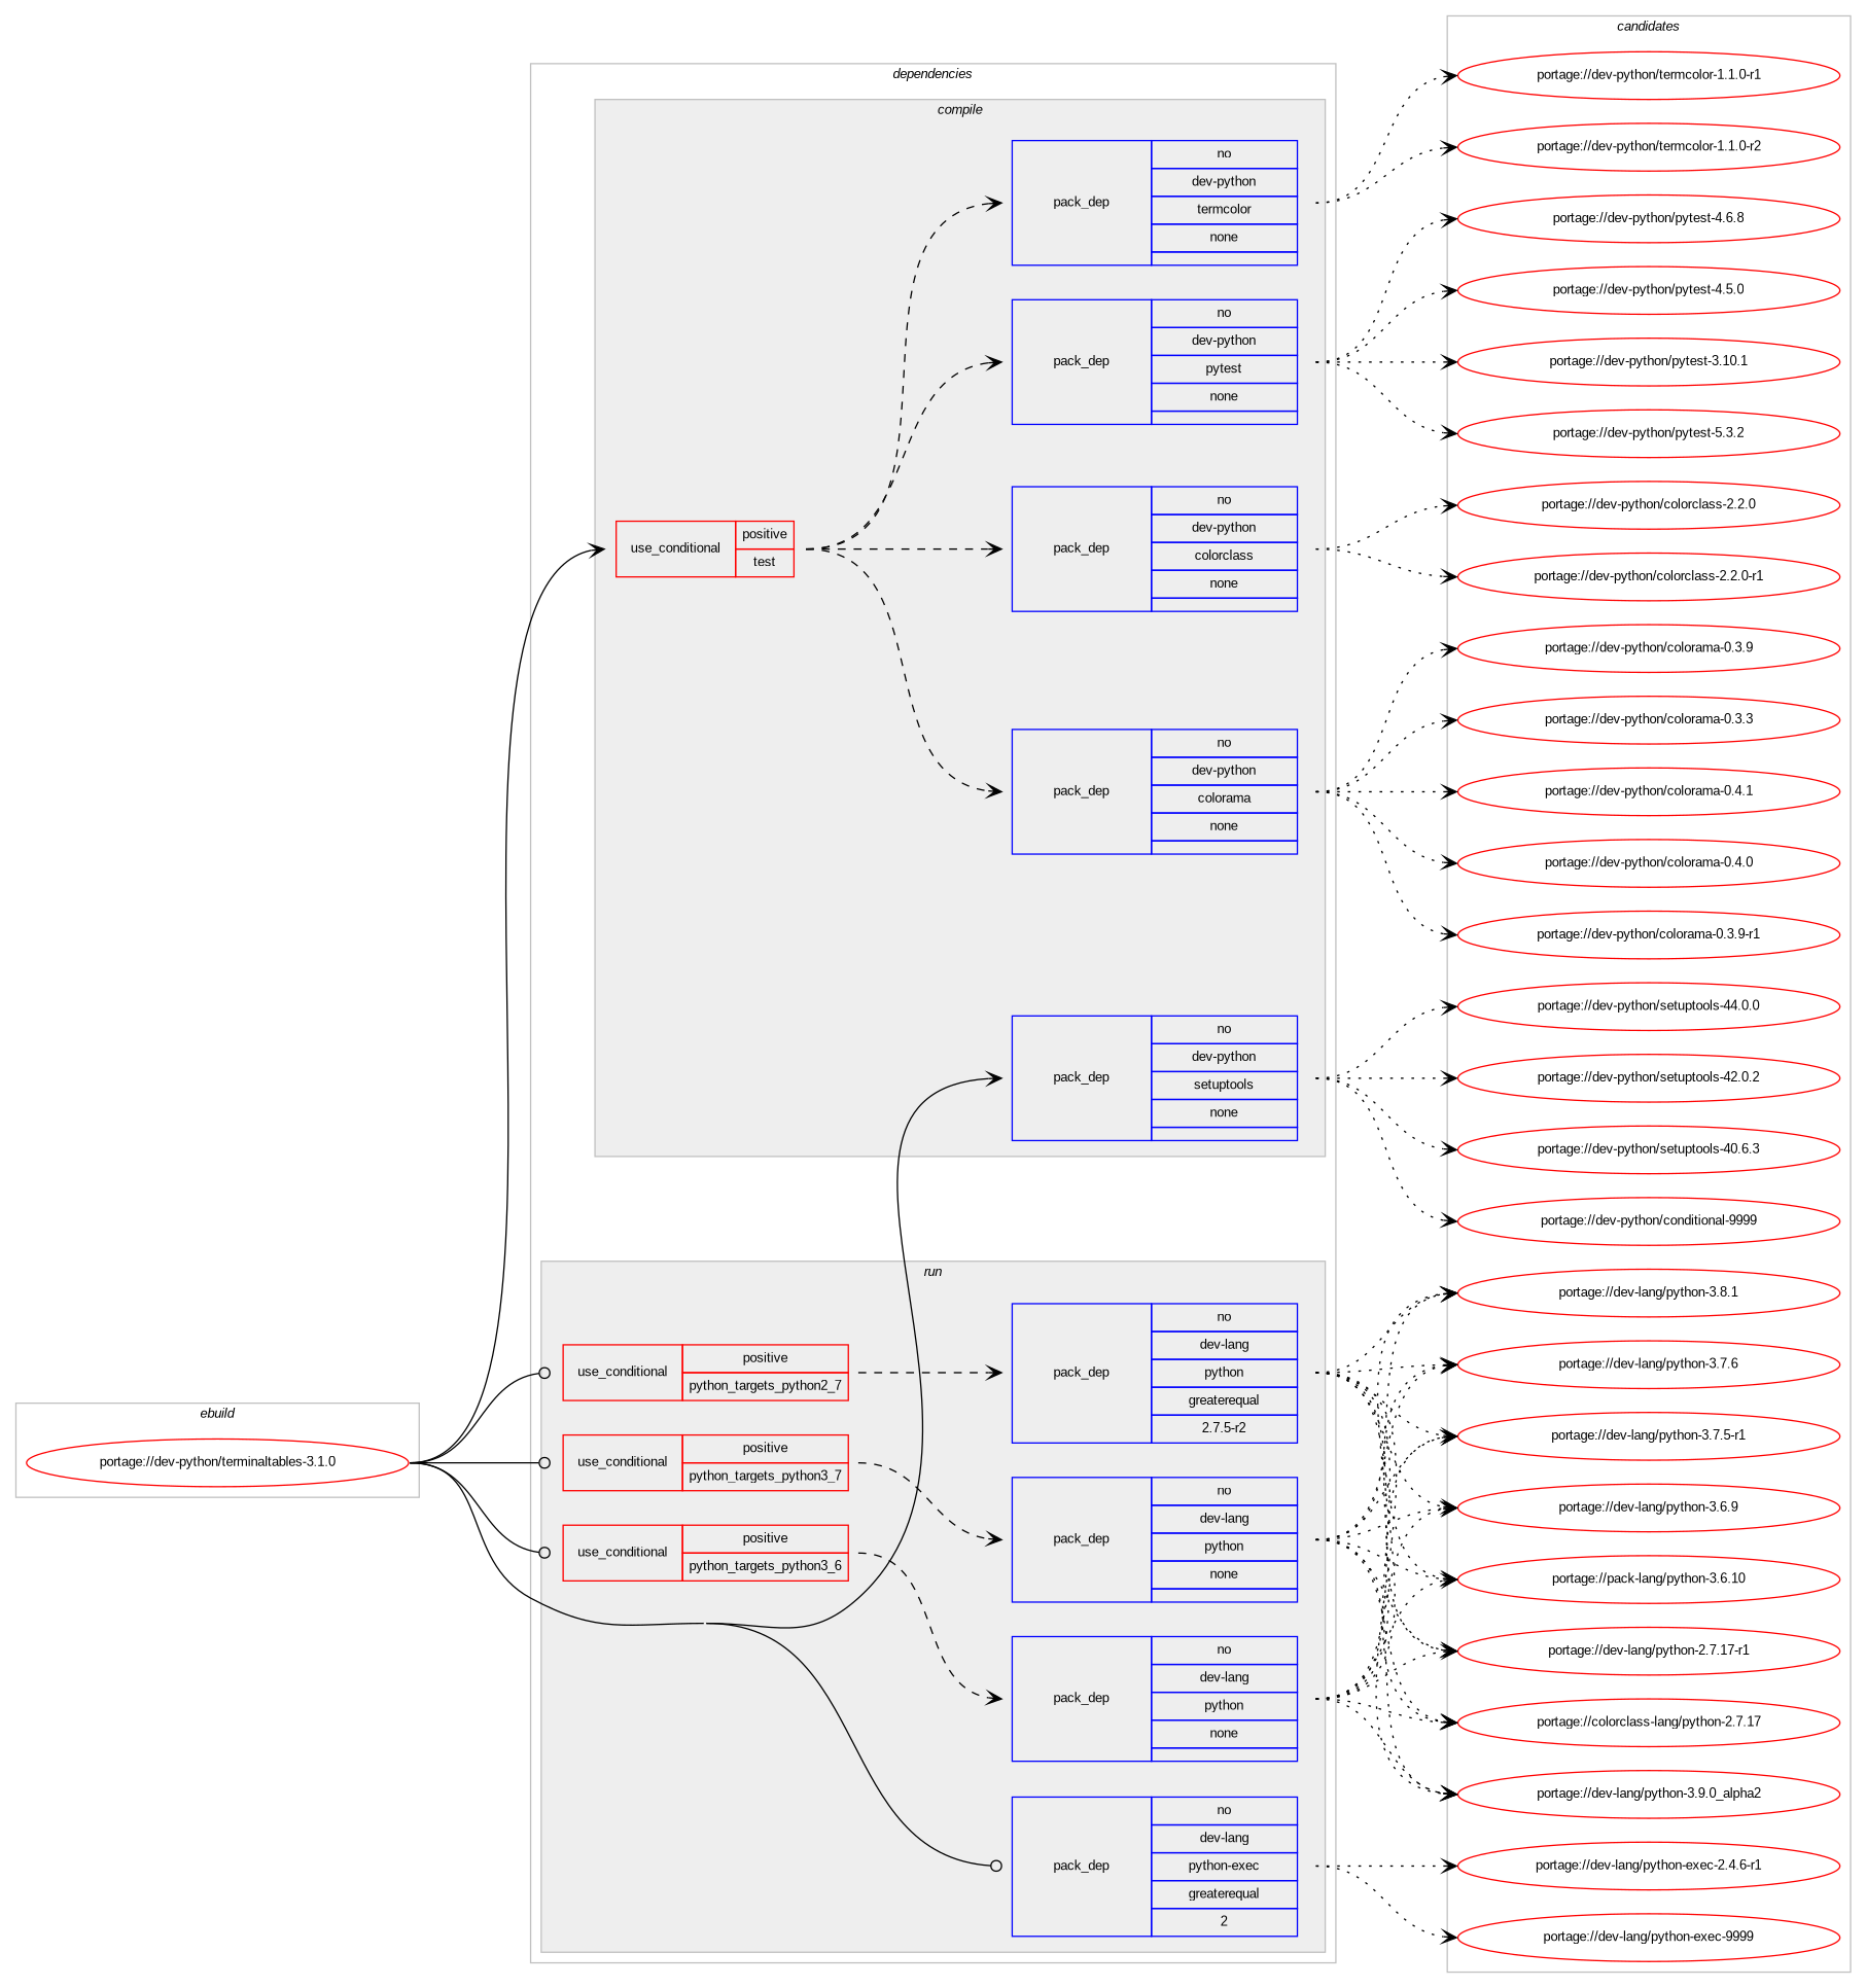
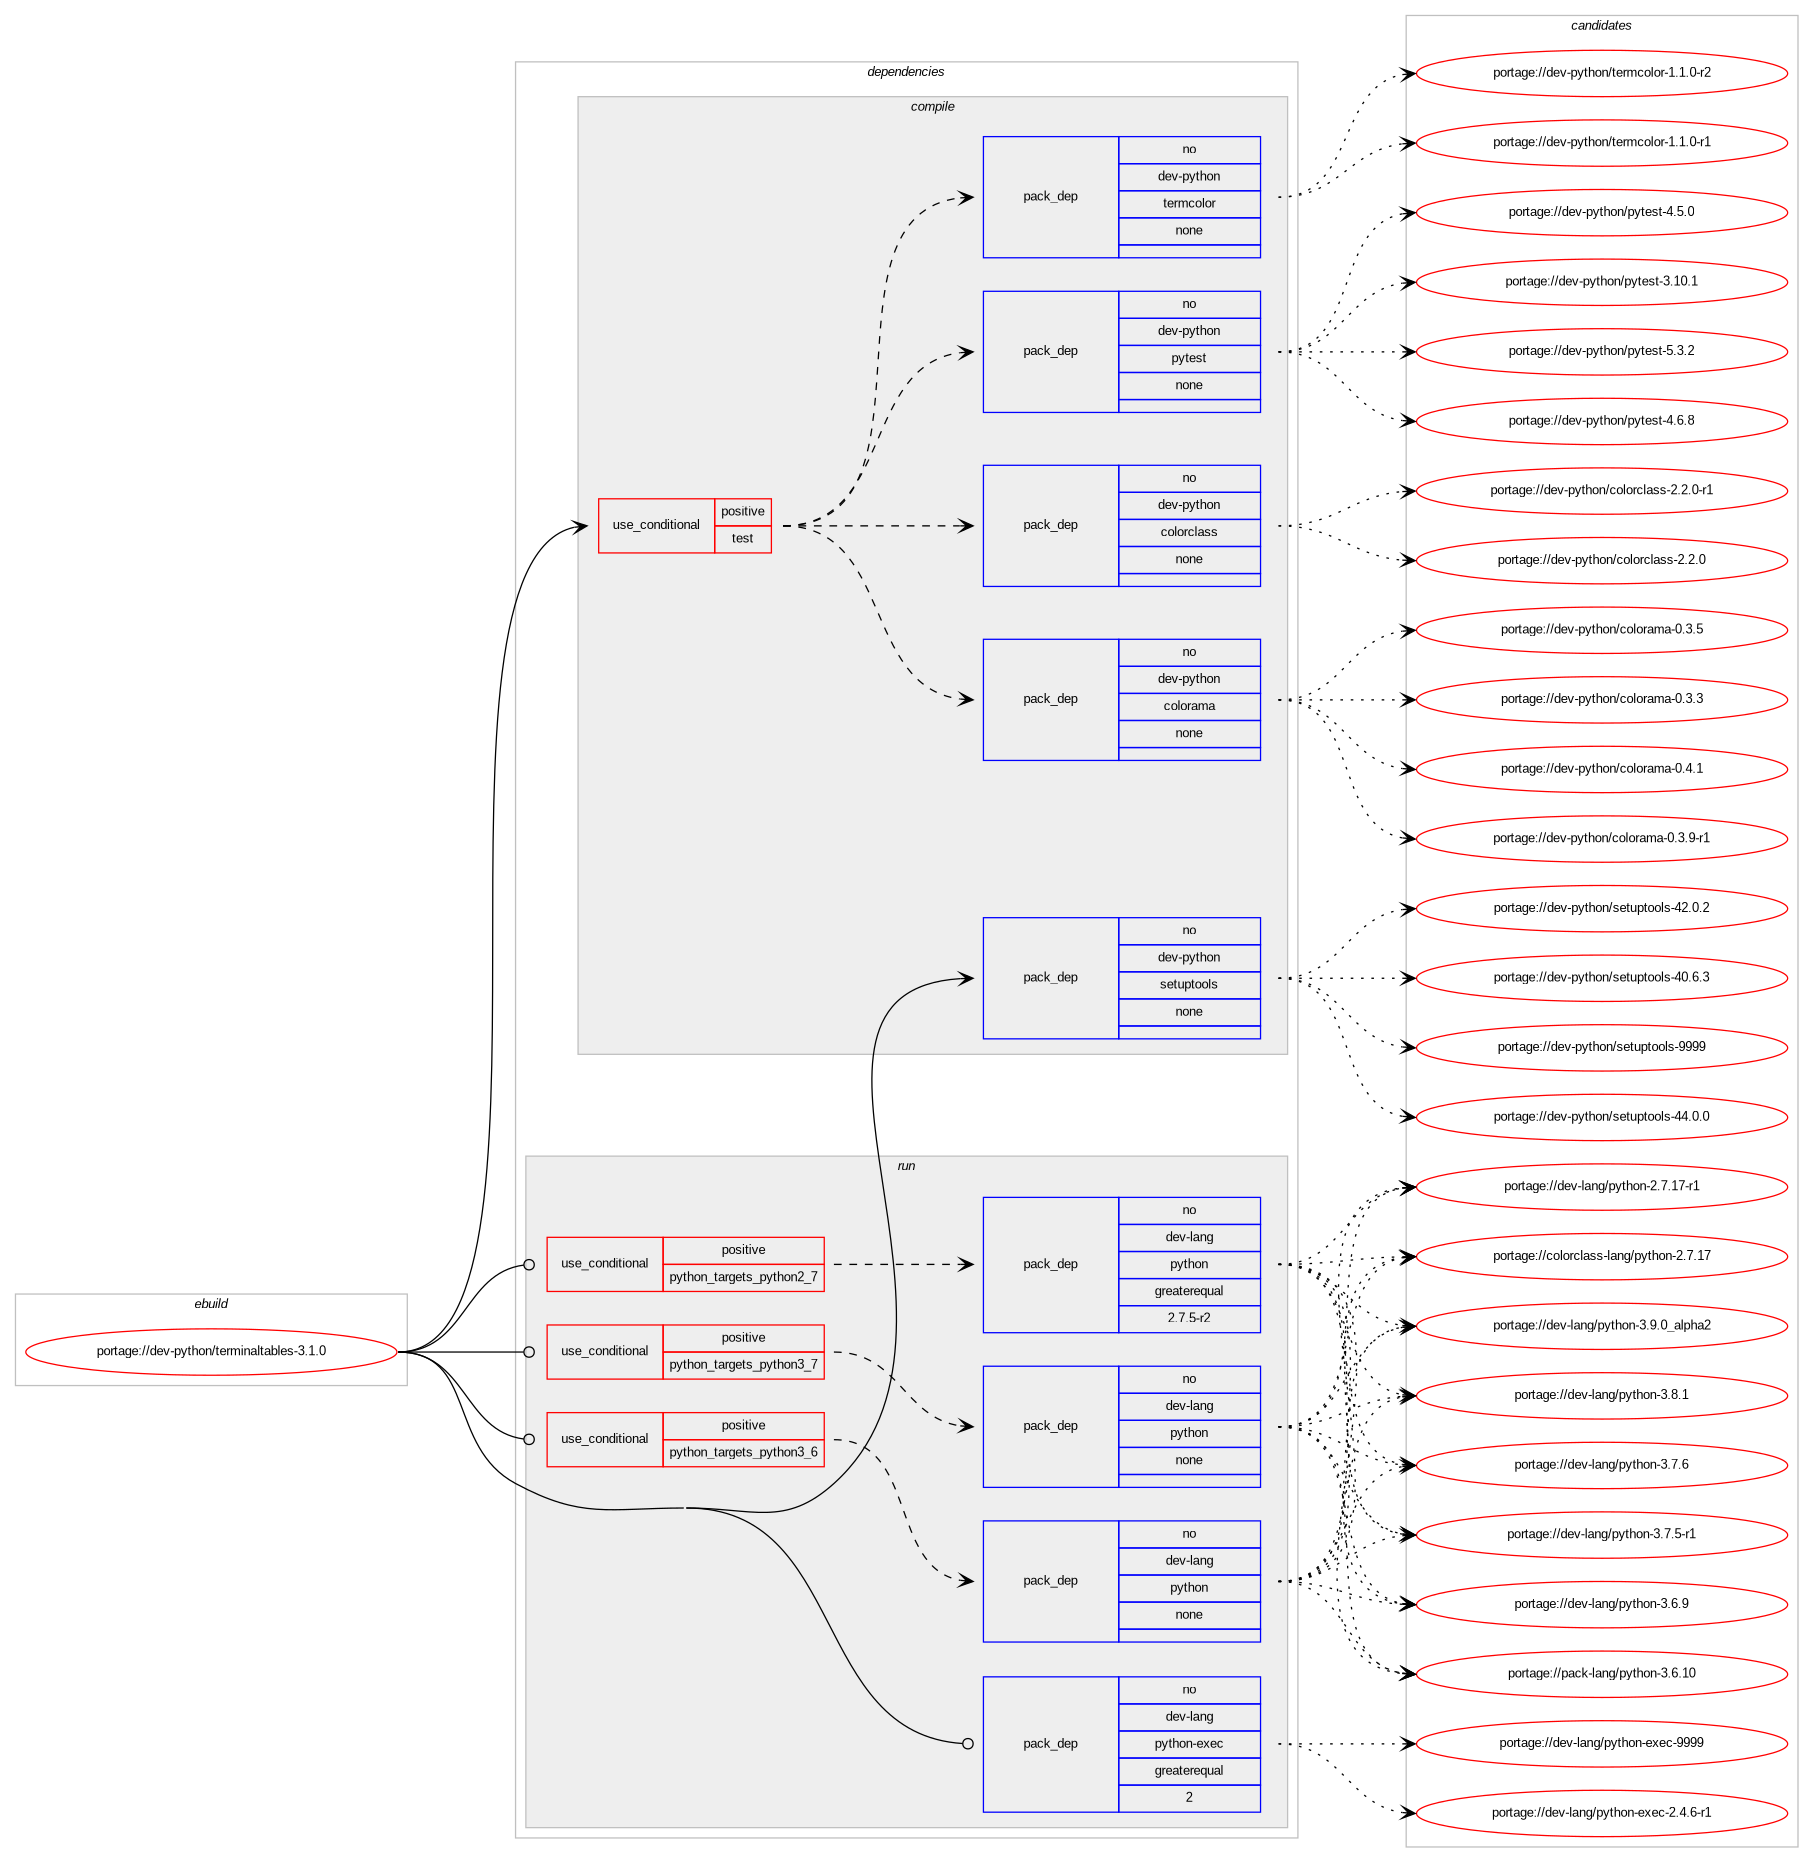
  digraph {
    compound=true
    concentrate=true
    fontname="Liberation Sans"
    fontsize=10
    newrank=true
    rankdir=LR
    ranksep=1.5
    node [color=red fontname="Liberation Sans" fontsize=10]
    edge [arrowhead=vee fontname="Liberation Sans" headport=w style=dotted tailport=e weight=100]
    n1 [label="portage://dev-python/terminaltables-3.1.0" width=4]
    n2 [color=blue label=<<TABLE BORDER="0" CELLBORDER="1" CELLSPACING="0" CELLPADDING="4" WIDTH="220"><TR><TD ROWSPAN="6" CELLPADDING="30">pack_dep</TD></TR><TR><TD WIDTH="110">no</TD></TR><TR><TD>dev-python</TD></TR><TR><TD>colorama</TD></TR><TR><TD>none</TD></TR><TR><TD></TD></TR></TABLE>> shape=none]
    n3 [color=blue label=<<TABLE BORDER="0" CELLBORDER="1" CELLSPACING="0" CELLPADDING="4" WIDTH="220"><TR><TD ROWSPAN="6" CELLPADDING="30">pack_dep</TD></TR><TR><TD WIDTH="110">no</TD></TR><TR><TD>dev-python</TD></TR><TR><TD>colorclass</TD></TR><TR><TD>none</TD></TR><TR><TD></TD></TR></TABLE>> shape=none]
    n4 [color=blue label=<<TABLE BORDER="0" CELLBORDER="1" CELLSPACING="0" CELLPADDING="4" WIDTH="220"><TR><TD ROWSPAN="6" CELLPADDING="30">pack_dep</TD></TR><TR><TD WIDTH="110">no</TD></TR><TR><TD>dev-python</TD></TR><TR><TD>pytest</TD></TR><TR><TD>none</TD></TR><TR><TD></TD></TR></TABLE>> shape=none]
    n5 [color=blue label=<<TABLE BORDER="0" CELLBORDER="1" CELLSPACING="0" CELLPADDING="4" WIDTH="220"><TR><TD ROWSPAN="6" CELLPADDING="30">pack_dep</TD></TR><TR><TD WIDTH="110">no</TD></TR><TR><TD>dev-python</TD></TR><TR><TD>termcolor</TD></TR><TR><TD>none</TD></TR><TR><TD></TD></TR></TABLE>> shape=none]
    n6 [label=<<TABLE BORDER="0" CELLBORDER="1" CELLSPACING="0" CELLPADDING="4"><TR><TD ROWSPAN="3" CELLPADDING="10">use_conditional</TD></TR><TR><TD>positive</TD></TR><TR><TD>test</TD></TR></TABLE>> shape=none]
    n7 [color=blue label=<<TABLE BORDER="0" CELLBORDER="1" CELLSPACING="0" CELLPADDING="4" WIDTH="220"><TR><TD ROWSPAN="6" CELLPADDING="30">pack_dep</TD></TR><TR><TD WIDTH="110">no</TD></TR><TR><TD>dev-python</TD></TR><TR><TD>setuptools</TD></TR><TR><TD>none</TD></TR><TR><TD></TD></TR></TABLE>> shape=none]
    n8 [color=blue label=<<TABLE BORDER="0" CELLBORDER="1" CELLSPACING="0" CELLPADDING="4" WIDTH="220"><TR><TD ROWSPAN="6" CELLPADDING="30">pack_dep</TD></TR><TR><TD WIDTH="110">no</TD></TR><TR><TD>dev-lang</TD></TR><TR><TD>python</TD></TR><TR><TD>greaterequal</TD></TR><TR><TD>2.7.5-r2</TD></TR></TABLE>> shape=none]
    n9 [label=<<TABLE BORDER="0" CELLBORDER="1" CELLSPACING="0" CELLPADDING="4"><TR><TD ROWSPAN="3" CELLPADDING="10">use_conditional</TD></TR><TR><TD>positive</TD></TR><TR><TD>python_targets_python2_7</TD></TR></TABLE>> shape=none]
    n10 [color=blue label=<<TABLE BORDER="0" CELLBORDER="1" CELLSPACING="0" CELLPADDING="4" WIDTH="220"><TR><TD ROWSPAN="6" CELLPADDING="30">pack_dep</TD></TR><TR><TD WIDTH="110">no</TD></TR><TR><TD>dev-lang</TD></TR><TR><TD>python</TD></TR><TR><TD>none</TD></TR><TR><TD></TD></TR></TABLE>> shape=none]
    n11 [label=<<TABLE BORDER="0" CELLBORDER="1" CELLSPACING="0" CELLPADDING="4"><TR><TD ROWSPAN="3" CELLPADDING="10">use_conditional</TD></TR><TR><TD>positive</TD></TR><TR><TD>python_targets_python3_7</TD></TR></TABLE>> shape=none]
    n12 [color=blue label=<<TABLE BORDER="0" CELLBORDER="1" CELLSPACING="0" CELLPADDING="4" WIDTH="220"><TR><TD ROWSPAN="6" CELLPADDING="30">pack_dep</TD></TR><TR><TD WIDTH="110">no</TD></TR><TR><TD>dev-lang</TD></TR><TR><TD>python</TD></TR><TR><TD>none</TD></TR><TR><TD></TD></TR></TABLE>> shape=none]
    n13 [label=<<TABLE BORDER="0" CELLBORDER="1" CELLSPACING="0" CELLPADDING="4"><TR><TD ROWSPAN="3" CELLPADDING="10">use_conditional</TD></TR><TR><TD>positive</TD></TR><TR><TD>python_targets_python3_6</TD></TR></TABLE>> shape=none]
    n14 [color=blue label=<<TABLE BORDER="0" CELLBORDER="1" CELLSPACING="0" CELLPADDING="4" WIDTH="220"><TR><TD ROWSPAN="6" CELLPADDING="30">pack_dep</TD></TR><TR><TD WIDTH="110">no</TD></TR><TR><TD>dev-lang</TD></TR><TR><TD>python-exec</TD></TR><TR><TD>greaterequal</TD></TR><TR><TD>2</TD></TR></TABLE>> shape=none]
    n15 [label="portage://dev-python/colorama-0.4.1" width=4]
-   n16 [label="portage://dev-python/colorama-0.4.0" width=4]
    n17 [label="portage://dev-python/colorama-0.3.9-r1" width=4]
-   n18 [label="portage://dev-python/colorama-0.3.9" width=4]
+   n18 [label="portage://dev-python/colorama-0.3.5" width=4]
    n19 [label="portage://dev-python/colorama-0.3.3" width=4]
    n20 [label="portage://dev-python/colorclass-2.2.0-r1" width=4]
    n21 [label="portage://dev-python/colorclass-2.2.0" width=4]
    n22 [label="portage://dev-python/pytest-5.3.2" width=4]
    n23 [label="portage://dev-python/pytest-4.6.8" width=4]
    n24 [label="portage://dev-python/pytest-4.5.0" width=4]
    n25 [label="portage://dev-python/pytest-3.10.1" width=4]
    n26 [label="portage://dev-python/termcolor-1.1.0-r2" width=4]
    n27 [label="portage://dev-python/termcolor-1.1.0-r1" width=4]
-   n28 [label="portage://dev-python/conditional-9999" width=4]
+   n28 [label="portage://dev-python/setuptools-9999" width=4]
    n29 [label="portage://dev-python/setuptools-44.0.0" width=4]
    n30 [label="portage://dev-python/setuptools-42.0.2" width=4]
    n31 [label="portage://dev-python/setuptools-40.6.3" width=4]
    n32 [label="portage://dev-lang/python-3.9.0_alpha2" width=4]
    n33 [label="portage://dev-lang/python-3.8.1" width=4]
    n34 [label="portage://dev-lang/python-3.7.6" width=4]
    n35 [label="portage://dev-lang/python-3.7.5-r1" width=4]
    n36 [label="portage://dev-lang/python-3.6.9" width=4]
    n37 [label="portage://pack-lang/python-3.6.10" width=4]
    n38 [label="portage://dev-lang/python-2.7.17-r1" width=4]
    n39 [label="portage://colorclass-lang/python-2.7.17" width=4]
    n40 [label="portage://dev-lang/python-exec-9999" width=4]
    n41 [label="portage://dev-lang/python-exec-2.4.6-r1" width=4]
    subgraph cluster_1 {
      color=gray
      label=<<i>ebuild</i>>
      n1
    }
    subgraph cluster_2 {
      color=gray
      label=<<i>dependencies</i>>
      subgraph cluster_3 {
        color=gray
        fillcolor="#eeeeee"
        label=<<i>compile</i>>
        style=filled
        subgraph sub_4 {
          color=gray
          fillcolor="#eeeeee"
          label=<<i>compile</i>>
          style=filled
          n6
          subgraph sub_5 {
            color=gray
            fillcolor="#eeeeee"
            label=<<i>compile</i>>
            style=filled
            n2
          }
          subgraph sub_6 {
            color=gray
            fillcolor="#eeeeee"
            label=<<i>compile</i>>
            style=filled
            n3
          }
          subgraph sub_7 {
            color=gray
            fillcolor="#eeeeee"
            label=<<i>compile</i>>
            style=filled
            n4
          }
          subgraph sub_8 {
            color=gray
            fillcolor="#eeeeee"
            label=<<i>compile</i>>
            style=filled
            n5
          }
        }
        subgraph sub_9 {
          color=gray
          fillcolor="#eeeeee"
          label=<<i>compile</i>>
          style=filled
          n7
        }
      }
      subgraph cluster_10 {
        color=gray
        fillcolor="#eeeeee"
        label=<<i>compile and run</i>>
        style=filled
      }
      subgraph cluster_11 {
        color=gray
        fillcolor="#eeeeee"
        label=<<i>run</i>>
        style=filled
        subgraph sub_12 {
          color=gray
          fillcolor="#eeeeee"
          label=<<i>run</i>>
          style=filled
          n9
          subgraph sub_13 {
            color=gray
            fillcolor="#eeeeee"
            label=<<i>run</i>>
            style=filled
            n8
          }
        }
        subgraph sub_14 {
          color=gray
          fillcolor="#eeeeee"
          label=<<i>run</i>>
          style=filled
          n11
          subgraph sub_15 {
            color=gray
            fillcolor="#eeeeee"
            label=<<i>run</i>>
            style=filled
            n10
          }
        }
        subgraph sub_16 {
          color=gray
          fillcolor="#eeeeee"
          label=<<i>run</i>>
          style=filled
          n13
          subgraph sub_17 {
            color=gray
            fillcolor="#eeeeee"
            label=<<i>run</i>>
            style=filled
            n12
          }
        }
        subgraph sub_18 {
          color=gray
          fillcolor="#eeeeee"
          label=<<i>run</i>>
          style=filled
          n14
        }
      }
    }
    subgraph cluster_19 {
      color=gray
      label=<<i>candidates</i>>
      rank=same
      subgraph sub_20 {
        color=black
        label=<<i>candidates</i>>
        nodesep=1
        rank=same
        n15
-       n16
        n17
        n18
        n19
      }
      subgraph sub_21 {
        color=black
        label=<<i>candidates</i>>
        nodesep=1
        rank=same
        n20
        n21
      }
      subgraph sub_22 {
        color=black
        label=<<i>candidates</i>>
        nodesep=1
        rank=same
        n22
        n23
        n24
        n25
      }
      subgraph sub_23 {
        color=black
        label=<<i>candidates</i>>
        nodesep=1
        rank=same
        n26
        n27
      }
      subgraph sub_24 {
        color=black
        label=<<i>candidates</i>>
        nodesep=1
        rank=same
        n28
        n29
        n30
        n31
      }
      subgraph sub_25 {
        color=black
        label=<<i>candidates</i>>
        nodesep=1
        rank=same
        n32
        n33
        n34
        n35
        n36
        n37
        n38
        n39
      }
      subgraph sub_26 {
        color=black
        label=<<i>candidates</i>>
        nodesep=1
        rank=same
        n32
        n33
        n34
        n35
        n36
        n37
        n38
        n39
      }
      subgraph sub_27 {
        color=black
        label=<<i>candidates</i>>
        nodesep=1
        rank=same
        n32
        n33
        n34
        n35
        n36
        n37
        n38
        n39
      }
      subgraph sub_28 {
        color=black
        label=<<i>candidates</i>>
        nodesep=1
        rank=same
        n40
        n41
      }
    }
    n1 -> n6 [style=solid weight=20]
    n1 -> n7 [style=solid weight=20]
    n1 -> n9 [arrowhead=odot style=solid weight=20]
    n1 -> n11 [arrowhead=odot style=solid weight=20]
    n1 -> n13 [arrowhead=odot style=solid weight=20]
    n1 -> n14 [arrowhead=odot style=solid weight=20]
    n2 -> n15
-   n2 -> n16
    n2 -> n17
    n2 -> n18
    n2 -> n19
    n3 -> n20
    n3 -> n21
    n4 -> n22
    n4 -> n23
    n4 -> n24
    n4 -> n25
    n5 -> n26
    n5 -> n27
    n6 -> n2 [style=dashed weight=20]
    n6 -> n3 [style=dashed weight=20]
    n6 -> n4 [style=dashed weight=20]
    n6 -> n5 [style=dashed weight=20]
    n7 -> n28
    n7 -> n29
    n7 -> n30
    n7 -> n31
    n8 -> n32
    n8 -> n33
    n8 -> n34
    n8 -> n35
    n8 -> n36
    n8 -> n37
    n8 -> n38
    n8 -> n39
    n9 -> n8 [style=dashed weight=20]
    n10 -> n32
    n10 -> n33
    n10 -> n34
    n10 -> n35
    n10 -> n36
    n10 -> n37
    n10 -> n38
    n10 -> n39
    n11 -> n10 [style=dashed weight=20]
    n12 -> n32
    n12 -> n33
    n12 -> n34
    n12 -> n35
    n12 -> n36
    n12 -> n37
    n12 -> n38
    n12 -> n39
    n13 -> n12 [style=dashed weight=20]
    n14 -> n40
    n14 -> n41
  }
